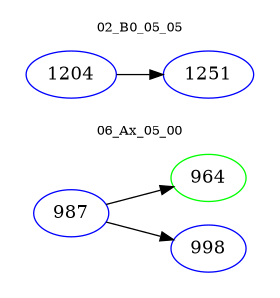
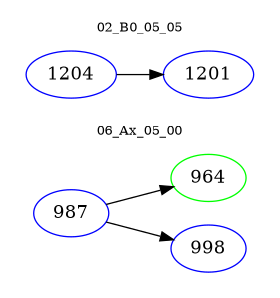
  digraph {
    rankdir=LR
    node [color=blue]
    edge [color=black]
    n1 [label=987]
    n2 [label=998]
    n3 [color=green label=964]
    n4 [label=1204]
-   n5 [label=1251]
+   n5 [label=1201]
    subgraph cluster_1 {
      color=white
      fontsize=10
      label="06_Ax_05_00"
      n1
      n2
      n3
    }
    subgraph cluster_2 {
      color=white
      fontsize=10
      label="02_B0_05_05"
      n4
      n5
    }
    n1 -> n2
    n1 -> n3
    n4 -> n5
  }
